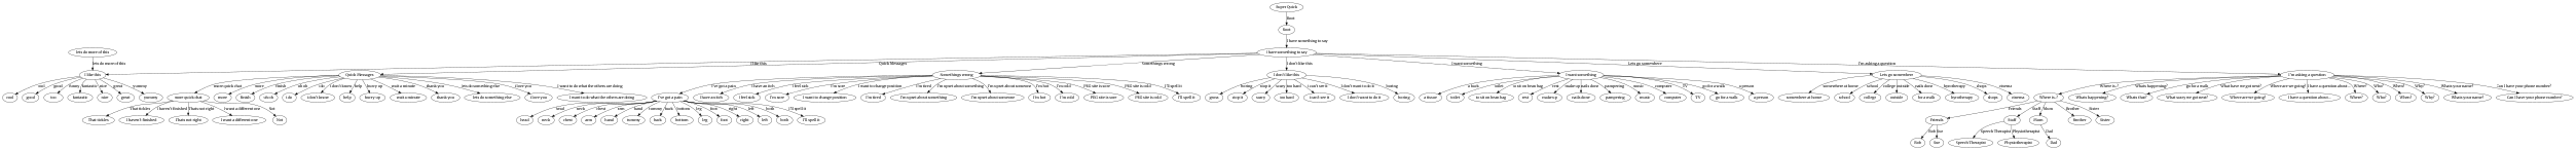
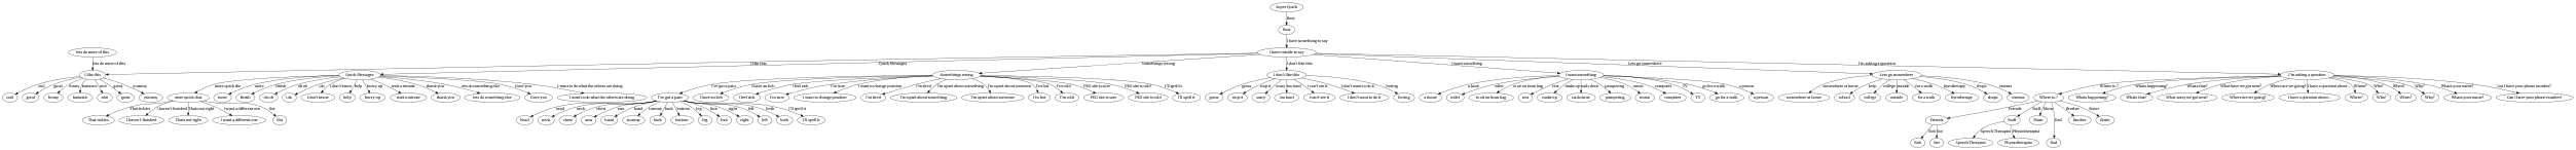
  digraph {
    fontname=Merriweather
    node [fontname=Merriweather]
    edge [fontname=Merriweather]
    n1 [label="more quick chat"]
    n2 [label="That tickles"]
    n3 [label="I haven’t finished"]
    n4 [label="Thats not right"]
    n5 [label="I want a different one"]
    n6 [label=Not]
    n7 [label="Quick Messages"]
    n8 [label=more]
    n9 [label=finish]
    n10 [label="uh oh"]
    n11 [label="i do"]
    n12 [label="i don’t know"]
    n13 [label=help]
    n14 [label="hurry up"]
    n15 [label="wait a minute"]
    n16 [label="thank you"]
    n17 [label="lets do something else"]
    n18 [label="i love you"]
    n19 [label="I want to do what the others are doing"]
    n20 [label="I’ve got a pain"]
    n21 [label=head]
    n22 [label=neck]
    n23 [label=chest]
    n24 [label=arm]
    n25 [label=hand]
    n26 [label=tummy]
    n27 [label=back]
    n28 [label=bottom]
    n29 [label=leg]
    n30 [label=foot]
    n31 [label=right]
    n32 [label=left]
    n33 [label=both]
    n34 [label="I’ll spell it"]
    n35 [label="Somethings wrong"]
    n36 [label="I have an itch"]
    n37 [label="I feel sick"]
    n38 [label="I’m sore"]
    n39 [label="I want to change position"]
    n40 [label="I’m tired"]
    n41 [label="I’m upset about something"]
    n42 [label="I’m upset about someone"]
    n43 [label="I’m hot"]
    n44 [label="I’m cold"]
    n45 [label="PEG site is sore"]
    n46 [label="PEG site is cold"]
    n47 [label="I’ll spell it"]
    n48 [label="I don’t like this"]
    n49 [label=gross]
    n50 [label="stop it"]
    n51 [label=scary]
    n52 [label="too hard"]
    n53 [label="i can’t see it"]
    n54 [label="I don’t want to do it"]
    n55 [label=boring]
    n56 [label="I like this"]
    n57 [label=cool]
    n58 [label=good]
-   n59 [label=too]
+   n59 [label=funny]
    n60 [label=fantastic]
    n61 [label=nice]
    n62 [label=great]
    n63 [label=yummy]
    n64 [label="lets do more of this"]
    n65 [label="I want something"]
    n66 [label="a tissue"]
    n67 [label=toilet]
    n68 [label="to sit on bean bag"]
    n69 [label=rest]
    n70 [label="make up"]
    n71 [label="nails done"]
    n72 [label=pampering]
    n73 [label=music]
    n74 [label=computer]
    n75 [label=TV]
    n76 [label="go for a walk"]
    n77 [label="a person"]
    n78 [label="Lets go somewhere"]
    n79 [label="somewhere at home"]
    n80 [label=school]
    n81 [label=college]
    n82 [label=outside]
    n83 [label="for a walk"]
    n84 [label=hyrotherapy]
    n85 [label=shops]
    n86 [label=cinema]
    n87 [label=Friends]
    n88 [label=Bob]
    n89 [label=Sue]
    n90 [label=Staff]
    n91 [label="Speech Therapist"]
    n92 [label=Physiotherapist]
    n93 [label="Where is..?"]
    n94 [label=Mum]
    n95 [label=Dad]
    n96 [label=Brother]
    n97 [label=Sister]
    n98 [label="I’m asking a question"]
    n99 [label="Whats happening?"]
    n100 [label="Whats that?"]
    n101 [label="What scary we got next?"]
    n102 [label="Where are we going?"]
    n103 [label="I have a question about…"]
    n104 [label="Where?"]
    n105 [label="Who?"]
    n106 [label="When?"]
    n107 [label="Why?"]
    n108 [label="Whats your name?"]
    n109 [label="Can I have your phone number?"]
-   n110 [label="I have something to say"]
+   n110 [label="I have outside to say"]
    n111 [label=Root]
    n112 [label="Super Quick"]
    n1 -> n2 [label="That tickles"]
    n1 -> n3 [label="I haven’t finished"]
    n1 -> n4 [label="Thats not right"]
    n1 -> n5 [label="I want a different one"]
    n1 -> n6 [label=Not]
-   n7 -> n1 [label="more quick chat"]
+   n7 -> n1 [label="more quick the"]
    n7 -> n8 [label=more]
    n7 -> n9 [label=finish]
    n7 -> n10 [label="uh oh"]
    n7 -> n11 [label="i do"]
    n7 -> n12 [label="i don’t know"]
    n7 -> n13 [label=help]
    n7 -> n14 [label="hurry up"]
    n7 -> n15 [label="wait a minute"]
    n7 -> n16 [label="thank you"]
    n7 -> n17 [label="lets do something else"]
    n7 -> n18 [label="i love you"]
    n7 -> n19 [label="I want to do what the others are doing"]
    n20 -> n21 [label=head]
    n20 -> n22 [label=neck]
    n20 -> n23 [label=chest]
    n20 -> n24 [label=arm]
    n20 -> n25 [label=hand]
    n20 -> n26 [label=tummy]
    n20 -> n27 [label=back]
    n20 -> n28 [label=bottom]
    n20 -> n29 [label=leg]
    n20 -> n30 [label=foot]
    n20 -> n31 [label=right]
    n20 -> n32 [label=left]
    n20 -> n33 [label=both]
    n20 -> n34 [label="I’ll spell it"]
    n35 -> n20 [label="I’ve got a pain"]
    n35 -> n36 [label="I have an itch"]
    n35 -> n37 [label="I feel sick"]
    n35 -> n38 [label="I’m sore"]
    n35 -> n39 [label="I want to change position"]
    n35 -> n40 [label="I’m tired"]
    n35 -> n41 [label="I’m upset about something"]
    n35 -> n42 [label="I’m upset about someone"]
    n35 -> n43 [label="I’m hot"]
    n35 -> n44 [label="I’m cold"]
    n35 -> n45 [label="PEG site is sore"]
    n35 -> n46 [label="PEG site is cold"]
    n35 -> n47 [label="I’ll spell it"]
-   n48 -> n49 [label=boring]
+   n48 -> n49 [label=gross]
    n48 -> n50 [label="stop it"]
    n48 -> n51 [label=scary]
    n48 -> n52 [label="too hard"]
    n48 -> n53 [label="i can’t see it"]
    n48 -> n54 [label="I don’t want to do it"]
    n48 -> n55 [label=boring]
    n56 -> n57 [label=cool]
    n56 -> n58 [label=good]
    n56 -> n59 [label=funny]
    n56 -> n60 [label=fantastic]
    n56 -> n61 [label=nice]
    n56 -> n62 [label=great]
    n56 -> n63 [label=yummy]
    n64 -> n56 [label="lets do more of this"]
    n65 -> n66 [label="a back"]
    n65 -> n67 [label=toilet]
    n65 -> n68 [label="to sit on bean bag"]
    n65 -> n69 [label=rest]
    n65 -> n70 [label="make up"]
    n65 -> n71 [label="nails done"]
    n65 -> n72 [label=pampering]
    n65 -> n73 [label=music]
    n65 -> n74 [label=computer]
    n65 -> n75 [label=TV]
    n65 -> n76 [label="go for a walk"]
    n65 -> n77 [label="a person"]
    n78 -> n79 [label="somewhere at home"]
-   n78 -> n80 [label=school]
+   n78 -> n80 [label=help]
    n78 -> n81 [label=college]
    n78 -> n82 [label=outside]
-   n78 -> n83 [label="nails done"]
+   n78 -> n83 [label="for a walk"]
    n78 -> n84 [label=hyrotherapy]
    n78 -> n85 [label=shops]
    n78 -> n86 [label=cinema]
    n87 -> n88 [label=Bob]
    n87 -> n89 [label=Sue]
    n90 -> n91 [label="Speech Therapist"]
    n90 -> n92 [label=Physiotherapist]
    n93 -> n87 [label=Friends]
    n93 -> n90 [label=Staff]
    n93 -> n94 [label=Mum]
-   n94 -> n95 [label=Dad]
+   n93 -> n95 [label=Dad]
    n93 -> n96 [label=Brother]
    n93 -> n97 [label=Sister]
    n98 -> n93 [label="Where is..?"]
    n98 -> n99 [label="Whats happening?"]
-   n98 -> n100 [label="go for a walk"]
+   n98 -> n100 [label="Whats that?"]
    n98 -> n101 [label="What have we got next?"]
    n98 -> n102 [label="Where are we going?"]
    n98 -> n103 [label="I have a question about…"]
    n98 -> n104 [label="Where?"]
    n98 -> n105 [label="Who?"]
    n98 -> n106 [label="When?"]
    n98 -> n107 [label="Why?"]
    n98 -> n108 [label="Whats your name?"]
    n98 -> n109 [label="Can I have your phone number?"]
    n110 -> n7 [label="Quick Messages"]
    n110 -> n35 [label="Somethings wrong"]
    n110 -> n48 [label="I don’t like this"]
    n110 -> n56 [label="I like this"]
    n110 -> n65 [label="I want something"]
    n110 -> n78 [label="Lets go somewhere"]
    n110 -> n98 [label="I’m asking a question"]
    n111 -> n110 [label="I have something to say"]
    n112 -> n111 [label=Root]
  }
